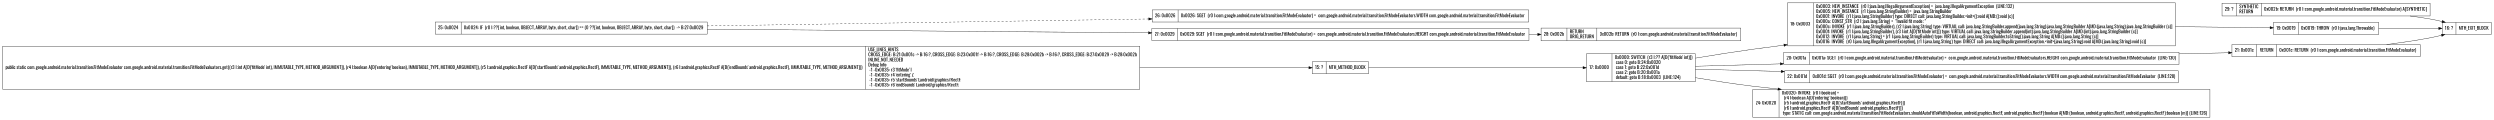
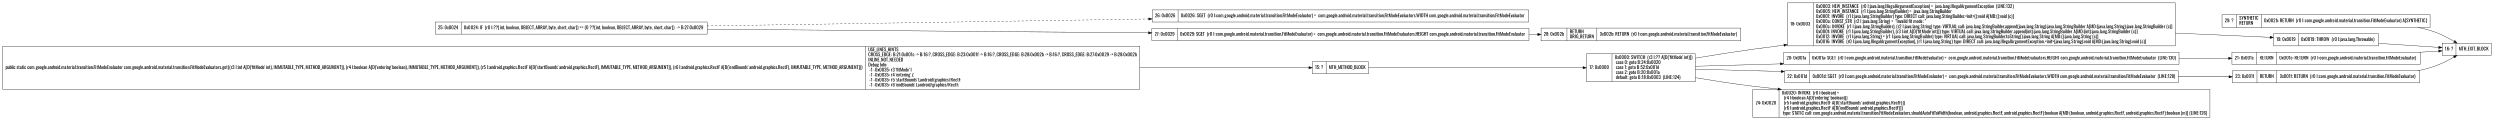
  digraph {
    fontname=Oswald
    rankdir=LR
    node [fontname=Oswald shape=record]
    edge [fontname=Oswald]
    n1 [label="{15\:\ ?|MTH_METHOD_BLOCK\l}"]
-   n2 [label="{17\:\ 0x0000|0x0000: SWITCH  (r3 I:?? A[D('fitMode' int)])\l case 0: goto B:24:0x0020\l case 1: goto B:22:0x001d\l case 2: goto B:20:0x001a\l default: goto B:18:0x0003  (LINE:124)\l}"]
+   n2 [label="{17\:\ 0x0000|0x0000: SWITCH  (r3 I:?? A[D('fitMode' int)])\l case 0: goto B:24:0x0020\l case 1: goto B:52:0x001d\l case 2: goto B:20:0x001a\l default: goto B:18:0x0003  (LINE:124)\l}"]
    n3 [label="{18\:\ 0x0003|0x0003: NEW_INSTANCE  (r0 I:java.lang.IllegalArgumentException) =  java.lang.IllegalArgumentException  (LINE:132)\l0x0005: NEW_INSTANCE  (r1 I:java.lang.StringBuilder) =  java.lang.StringBuilder \l0x0007: INVOKE  (r1 I:java.lang.StringBuilder) type: DIRECT call: java.lang.StringBuilder.\<init\>():void A[MD:():void (c)]\l0x000a: CONST_STR  (r2 I:java.lang.String) =  \"Invalid fit mode: \" \l0x000c: INVOKE  (r1 I:java.lang.StringBuilder), (r2 I:java.lang.String) type: VIRTUAL call: java.lang.StringBuilder.append(java.lang.String):java.lang.StringBuilder A[MD:(java.lang.String):java.lang.StringBuilder (c)]\l0x000f: INVOKE  (r1 I:java.lang.StringBuilder), (r3 I:int A[D('fitMode' int)]) type: VIRTUAL call: java.lang.StringBuilder.append(int):java.lang.StringBuilder A[MD:(int):java.lang.StringBuilder (c)]\l0x0012: INVOKE  (r1 I:java.lang.String) = (r1 I:java.lang.StringBuilder) type: VIRTUAL call: java.lang.StringBuilder.toString():java.lang.String A[MD:():java.lang.String (c)]\l0x0016: INVOKE  (r0 I:java.lang.IllegalArgumentException), (r1 I:java.lang.String) type: DIRECT call: java.lang.IllegalArgumentException.\<init\>(java.lang.String):void A[MD:(java.lang.String):void (c)]\l}"]
    n4 [label="{20\:\ 0x001a|0x001a: SGET  (r0 I:com.google.android.material.transition.FitModeEvaluator) =  com.google.android.material.transition.FitModeEvaluators.HEIGHT com.google.android.material.transition.FitModeEvaluator  (LINE:130)\l}"]
    n5 [label="{22\:\ 0x001d|0x001d: SGET  (r0 I:com.google.android.material.transition.FitModeEvaluator) =  com.google.android.material.transition.FitModeEvaluators.WIDTH com.google.android.material.transition.FitModeEvaluator  (LINE:128)\l}"]
    n6 [label="{24\:\ 0x0020|0x0020: INVOKE  (r0 I:boolean) = \l  (r4 I:boolean A[D('entering' boolean)])\l  (r5 I:android.graphics.RectF A[D('startBounds' android.graphics.RectF)])\l  (r6 I:android.graphics.RectF A[D('endBounds' android.graphics.RectF)])\l type: STATIC call: com.google.android.material.transition.FitModeEvaluators.shouldAutoFitToWidth(boolean, android.graphics.RectF, android.graphics.RectF):boolean A[MD:(boolean, android.graphics.RectF, android.graphics.RectF):boolean (m)] (LINE:126)\l}"]
    n7 [label="{19\:\ 0x0019|0x0019: THROW  (r0 I:java.lang.Throwable) \l}"]
    n8 [label="{21\:\ 0x001c|RETURN\l|0x001c: RETURN  (r0 I:com.google.android.material.transition.FitModeEvaluator) \l}"]
+   n9 [label="{23\:\ 0x001f|RETURN\l|0x001f: RETURN  (r0 I:com.google.android.material.transition.FitModeEvaluator) \l}"]
    n10 [label="{16\:\ ?|MTH_EXIT_BLOCK\l}"]
    n11 [label="{25\:\ 0x0024|0x0024: IF  (r0 I:??[int, boolean, OBJECT, ARRAY, byte, short, char]) == (0 ??[int, boolean, OBJECT, ARRAY, byte, short, char])  \-\> B:27:0x0029 \l}"]
    n12 [label="{26\:\ 0x0026|0x0026: SGET  (r0 I:com.google.android.material.transition.FitModeEvaluator) =  com.google.android.material.transition.FitModeEvaluators.WIDTH com.google.android.material.transition.FitModeEvaluator \l}"]
    n13 [label="{27\:\ 0x0029|0x0029: SGET  (r0 I:com.google.android.material.transition.FitModeEvaluator) =  com.google.android.material.transition.FitModeEvaluators.HEIGHT com.google.android.material.transition.FitModeEvaluator \l}"]
    n14 [label="{28\:\ 0x002b|RETURN\lORIG_RETURN\l|0x002b: RETURN  (r0 I:com.google.android.material.transition.FitModeEvaluator) \l}"]
    n15 [label="{29\:\ ?|SYNTHETIC\lRETURN\l|0x002b: RETURN  (r0 I:com.google.android.material.transition.FitModeEvaluator) A[SYNTHETIC]\l}"]
    n16 [label="{public static com.google.android.material.transition.FitModeEvaluator com.google.android.material.transition.FitModeEvaluators.get((r3 I:int A[D('fitMode' int), IMMUTABLE_TYPE, METHOD_ARGUMENT]), (r4 I:boolean A[D('entering' boolean), IMMUTABLE_TYPE, METHOD_ARGUMENT]), (r5 I:android.graphics.RectF A[D('startBounds' android.graphics.RectF), IMMUTABLE_TYPE, METHOD_ARGUMENT]), (r6 I:android.graphics.RectF A[D('endBounds' android.graphics.RectF), IMMUTABLE_TYPE, METHOD_ARGUMENT]))  | USE_LINES_HINTS\lCROSS_EDGE: B:21:0x001c \-\> B:16:?, CROSS_EDGE: B:23:0x001f \-\> B:16:?, CROSS_EDGE: B:28:0x002b \-\> B:16:?, CROSS_EDGE: B:27:0x0029 \-\> B:28:0x002b\lINLINE_NOT_NEEDED\lDebug Info:\l  \-1 \-0x0035: r3 'fitMode' I\l  \-1 \-0x0035: r4 'entering' Z\l  \-1 \-0x0035: r5 'startBounds' Landroid\/graphics\/RectF;\l  \-1 \-0x0035: r6 'endBounds' Landroid\/graphics\/RectF;\l}"]
    n1 -> n2
    n2 -> n3
    n2 -> n4
    n2 -> n5
    n2 -> n6
    n3 -> n7
    n4 -> n8
+   n5 -> n9
    n7 -> n10
    n8 -> n10
+   n9 -> n10
    n11 -> n12 [style=dashed]
    n11 -> n13
    n13 -> n14
    n15 -> n10
    n16 -> n1
  }
